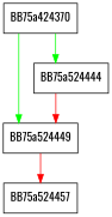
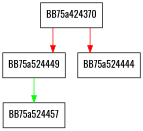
  digraph {
    fontname=Oswald
    splines=ortho
    node [fontname=Oswald shape=box]
    edge [color=green fontname=Oswald]
    n1 [label=BB75a424370]
    BB75a524449
    BB75a524444
    BB75a524457
-   n1 -> BB75a524449
-   n1 -> BB75a524444
-   BB75a524449 -> BB75a524457 [color=red]
-   BB75a524444 -> BB75a524449 [color=red]
+   n1 -> BB75a524449 [color=red]
+   n1 -> BB75a524444 [color=red]
+   BB75a524449 -> BB75a524457
  }
